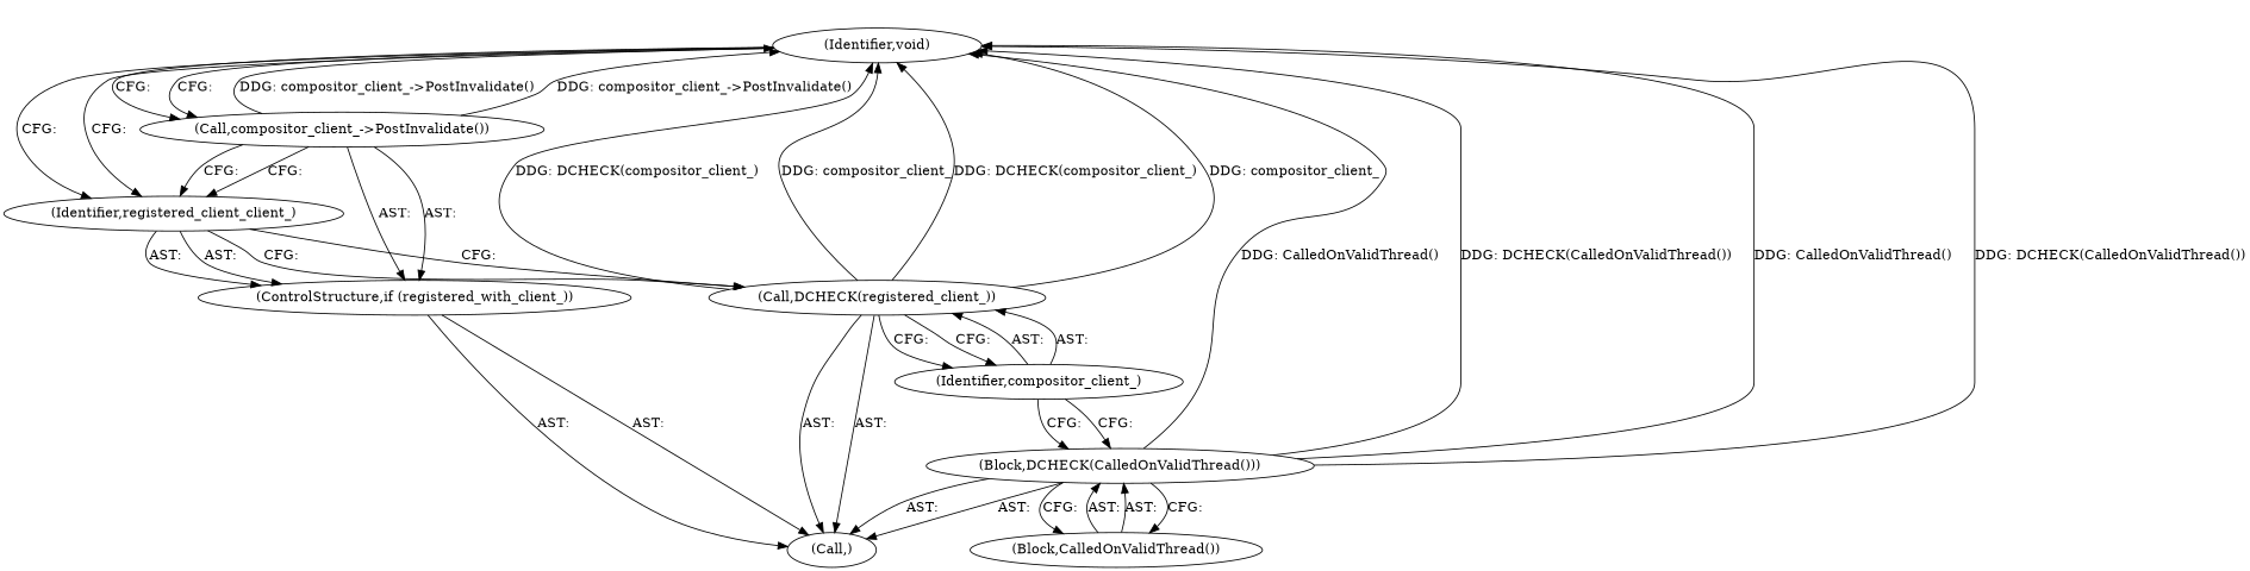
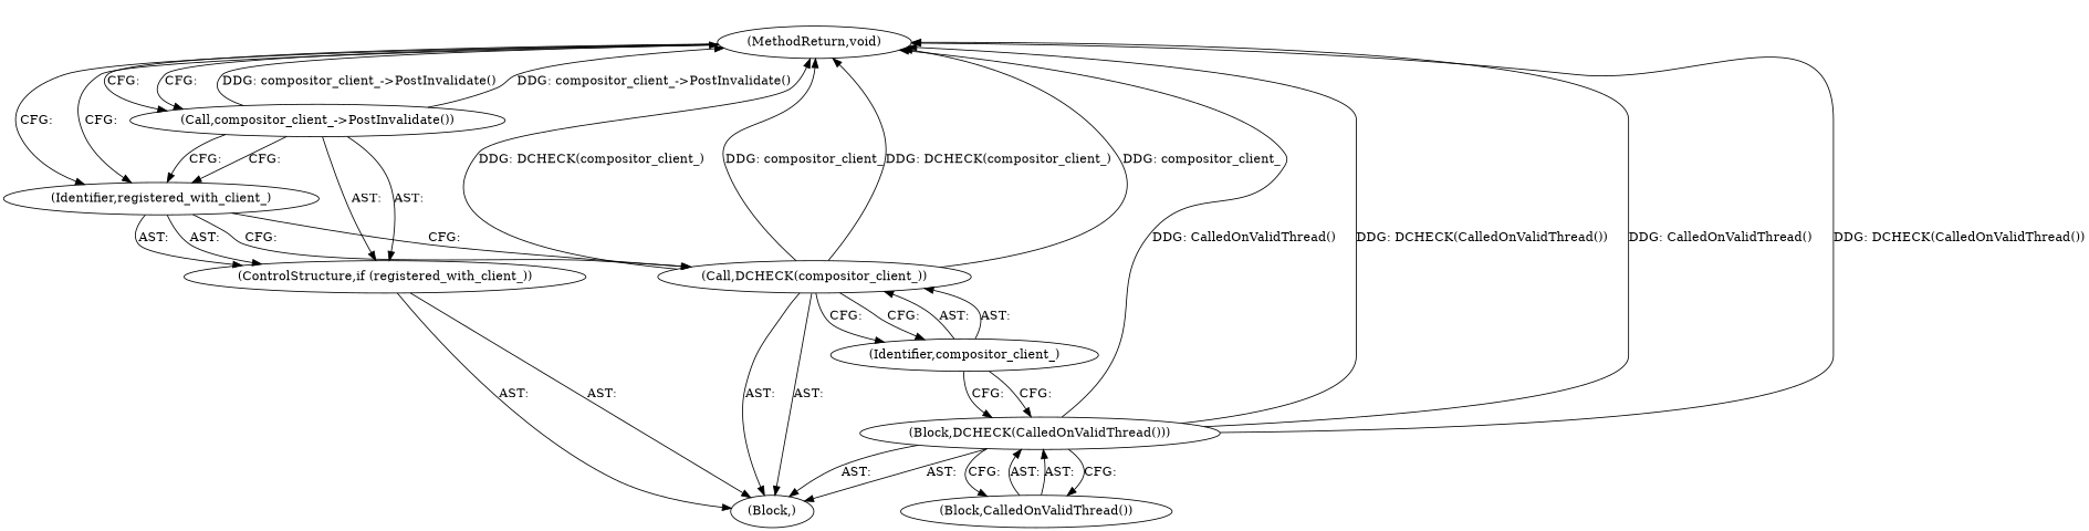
  digraph {
-   n1 [label="(Identifier,void)"]
-   n2 [label="(Identifier,registered_client_client_)"]
+   n1 [label="(MethodReturn,void)"]
+   n2 [label="(Identifier,registered_with_client_)"]
    n3 [label="(Call,compositor_client_->PostInvalidate())"]
-   n4 [label="(Call,DCHECK(registered_client_))"]
+   n4 [label="(Call,DCHECK(compositor_client_))"]
    n5 [label="(ControlStructure,if (registered_with_client_))"]
-   n6 [label="(Call,)"]
+   n6 [label="(Block,)"]
    n7 [label="(Block,CalledOnValidThread())"]
    n8 [label="(Block,DCHECK(CalledOnValidThread()))"]
    n9 [label="(Identifier,compositor_client_)"]
    n1 -> n2 [label="CFG: "]
    n1 -> n2 [label="CFG: "]
    n1 -> n3 [label="CFG: "]
    n1 -> n3 [label="CFG: "]
    n2 -> n4 [label="CFG: "]
    n2 -> n4 [label="CFG: "]
    n2 -> n5 [label="AST: "]
    n2 -> n5 [label="AST: "]
    n3 -> n1 [label="DDG: compositor_client_->PostInvalidate()"]
    n3 -> n1 [label="DDG: compositor_client_->PostInvalidate()"]
    n3 -> n2 [label="CFG: "]
    n3 -> n2 [label="CFG: "]
    n3 -> n5 [label="AST: "]
    n3 -> n5 [label="AST: "]
    n4 -> n1 [label="DDG: DCHECK(compositor_client_)"]
    n4 -> n1 [label="DDG: compositor_client_"]
    n4 -> n1 [label="DDG: DCHECK(compositor_client_)"]
    n4 -> n1 [label="DDG: compositor_client_"]
    n4 -> n6 [label="AST: "]
    n4 -> n6 [label="AST: "]
    n4 -> n9 [label="CFG: "]
    n4 -> n9 [label="CFG: "]
    n5 -> n6 [label="AST: "]
    n5 -> n6 [label="AST: "]
    n7 -> n8 [label="AST: "]
    n7 -> n8 [label="AST: "]
    n8 -> n1 [label="DDG: CalledOnValidThread()"]
    n8 -> n1 [label="DDG: DCHECK(CalledOnValidThread())"]
    n8 -> n1 [label="DDG: CalledOnValidThread()"]
    n8 -> n1 [label="DDG: DCHECK(CalledOnValidThread())"]
    n8 -> n6 [label="AST: "]
    n8 -> n6 [label="AST: "]
    n8 -> n7 [label="CFG: "]
    n8 -> n7 [label="CFG: "]
    n9 -> n4 [label="AST: "]
    n9 -> n4 [label="AST: "]
    n9 -> n8 [label="CFG: "]
    n9 -> n8 [label="CFG: "]
  }
